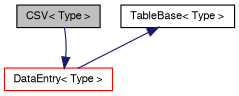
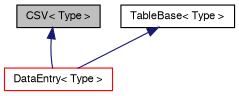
  digraph {
    node [color=black fontname=FreeSans fontsize=10 shape=record]
    edge [color=midnightblue dir=back fontname=FreeSans fontsize=10 labelfontname=FreeSans labelfontsize=10 style=solid]
    n1 [fillcolor=grey75 fontcolor=black height=0.2 label="CSV\< Type \>" style=filled width=0.4]
    n2 [color=red height=0.2 label="DataEntry\< Type \>" width=0.4]
    n3 [height=0.2 label="TableBase\< Type \>" width=0.4]
-   n2 -> n1
+   n1 -> n2
    n3 -> n2
  }
